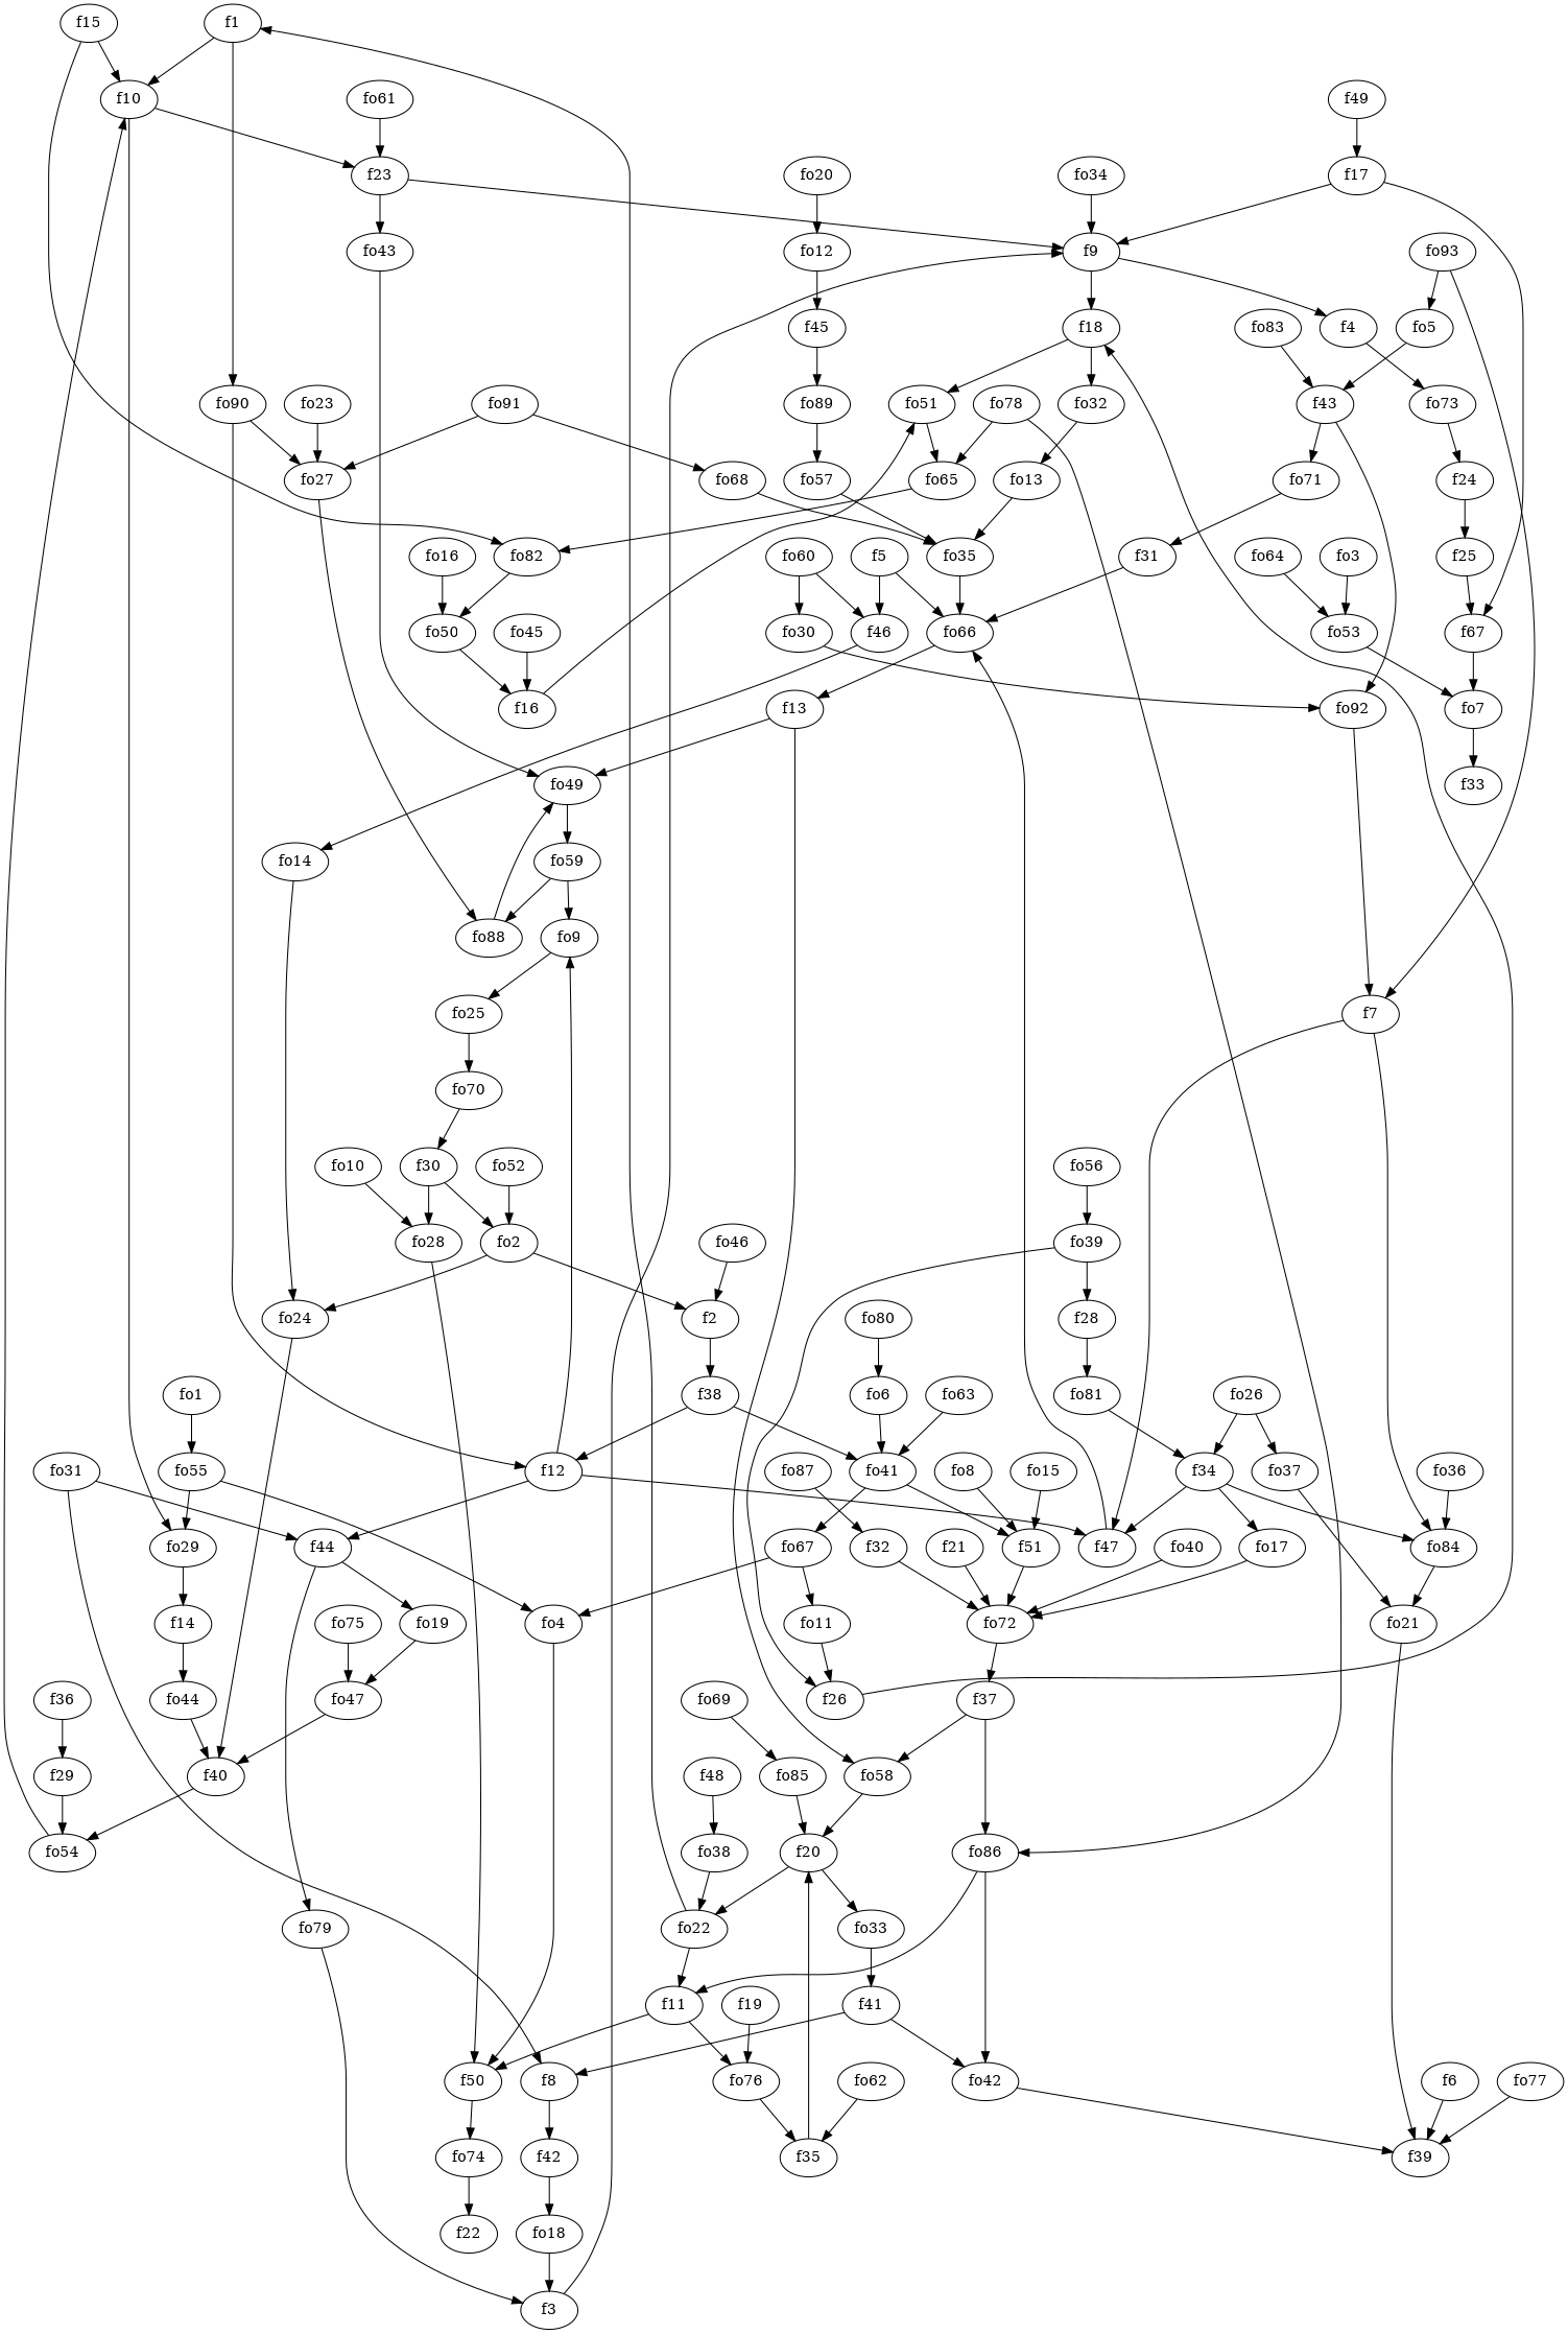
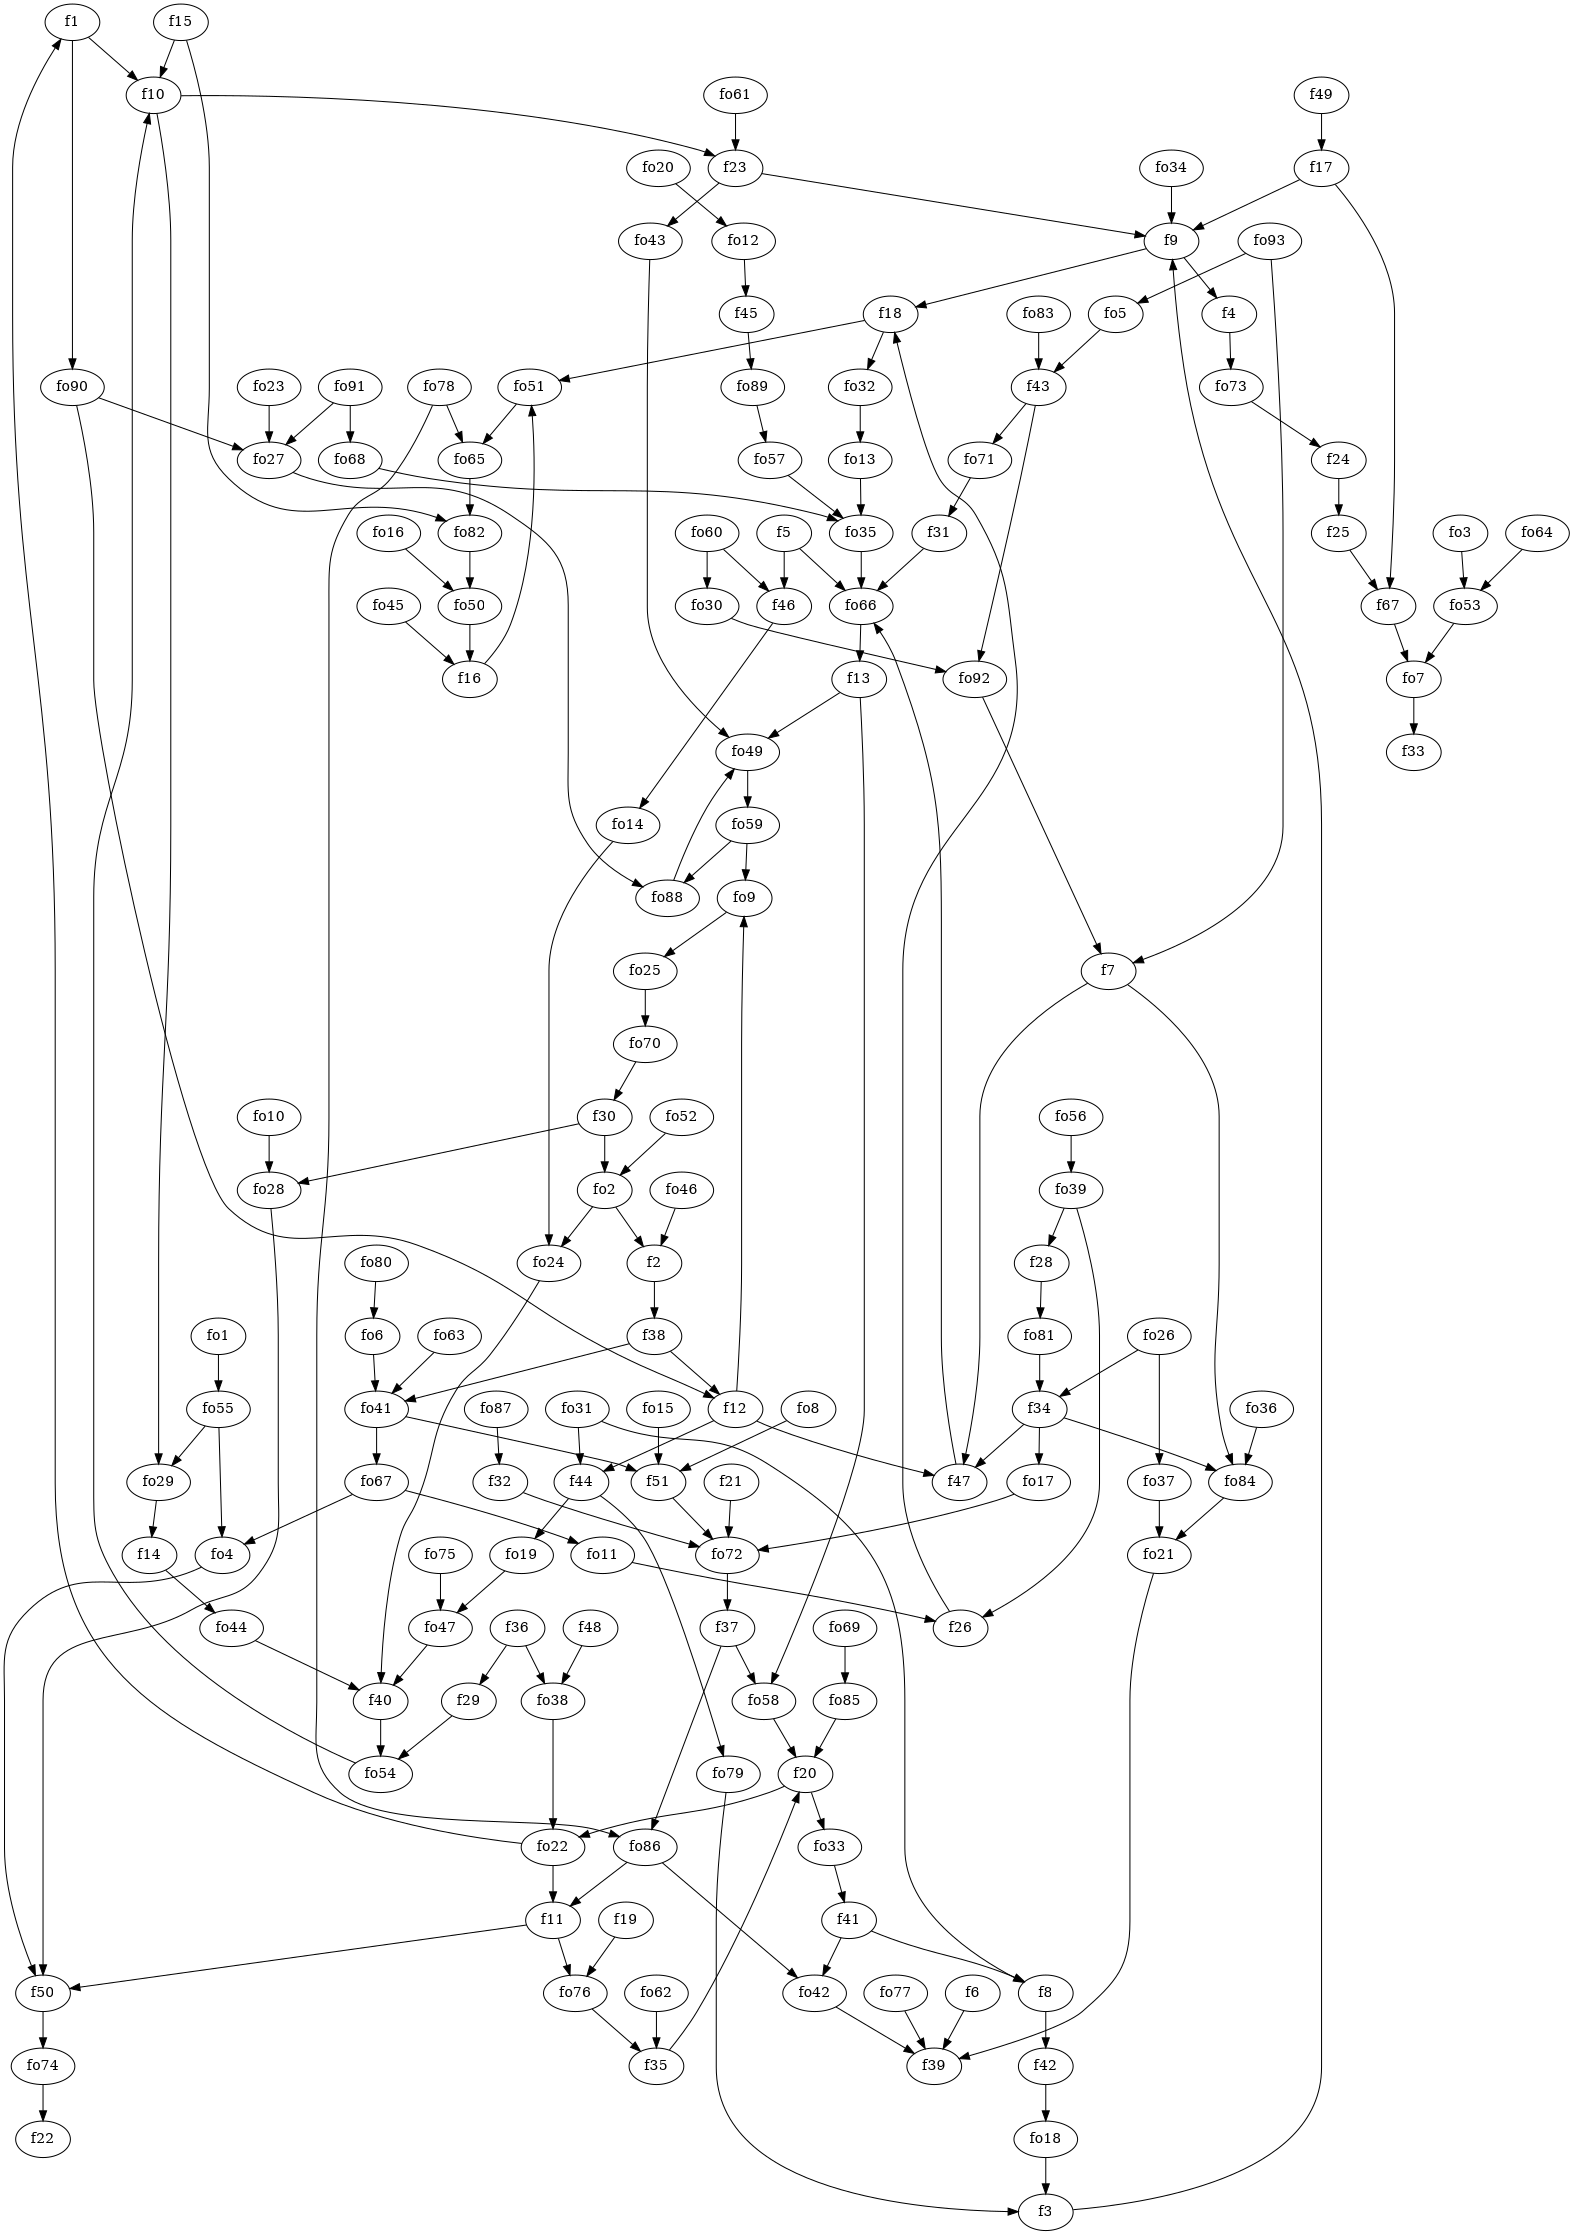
  strict digraph {
    edge [weight=2]
    f1
    f10
    fo90
    f23
    fo29
    f12
    fo27
    f2
    f38
    fo41
    f3
    f9
    f4
    f18
    fo73
    f24
    f5
    f46
    fo66
    fo14
    f13
    f6
    f39
    f7
    f47
    fo84
    fo21
    f8
    f42
    fo18
    fo51
    fo32
    fo43
    f14
    f11
    f50
    fo76
    fo74
    f44
    fo9
    fo19
    fo79
    fo25
    fo49
    fo58
    fo59
    f20
    fo44
    f40
    f15
    fo82
    fo50
    f16
    fo65
    f17
    n56 [label=f67]
    fo7
    fo13
    f19
    f35
    fo22
    fo33
    f41
    f21
    fo72
    f37
    f25
    f26
    f33
    f28
    fo81
    f34
    f29
    fo54
    f30
    fo2
    fo28
    fo24
    f31
    f32
    fo17
    f36
    fo38
    fo86
    fo42
    f51
    fo67
    f43
    fo71
    fo92
    fo47
    f45
    fo89
    fo57
    f48
    f49
    f22
    fo1
    fo55
    fo4
    fo3
    fo53
    fo5
    fo6
    fo8
    fo70
    fo10
    fo11
    fo12
    fo35
    fo15
    fo16
    fo20
    fo23
    fo88
    fo26
    fo37
    fo30
    fo31
    fo34
    fo36
    fo39
-   fo40
    fo45
    fo46
    fo52
    fo56
    fo60
    fo61
    fo62
    fo63
    fo64
    fo68
    fo69
    fo85
    fo75
    fo77
    fo78
    fo80
    fo83
    fo87
    fo91
    fo93
    f1 -> f10
    f1 -> fo90
    f10 -> f23
    f10 -> fo29
    fo90 -> f12
    fo90 -> fo27
    f23 -> f9
    f23 -> fo43
    fo29 -> f14
    f12 -> f47
    f12 -> f44
    f12 -> fo9
    fo27 -> fo88
    f2 -> f38
    f38 -> f12
    f38 -> fo41
    fo41 -> f51
    fo41 -> fo67
    f3 -> f9
    f9 -> f4
    f9 -> f18
    f4 -> fo73
    f18 -> fo51
    f18 -> fo32
    fo73 -> f24
    f24 -> f25
    f5 -> f46
    f5 -> fo66
    f46 -> fo14
    fo66 -> f13
    fo14 -> fo24
    f13 -> fo49
    f13 -> fo58
    f6 -> f39
    f7 -> f47
    f7 -> fo84
    f47 -> fo66
    fo84 -> fo21
    fo21 -> f39
    f8 -> f42
    f42 -> fo18
    fo18 -> f3
    fo51 -> fo65
    fo32 -> fo13
    fo43 -> fo49
    f14 -> fo44
    f11 -> f50
    f11 -> fo76
    f50 -> fo74
    fo76 -> f35
    fo74 -> f22
    f44 -> fo19
    f44 -> fo79
    fo9 -> fo25
    fo19 -> fo47
    fo79 -> f3
    fo25 -> fo70
    fo49 -> fo59
    fo58 -> f20
    fo59 -> fo9
    fo59 -> fo88
    f20 -> fo22
    f20 -> fo33
    fo44 -> f40
    f40 -> fo54
    f15 -> f10
    f15 -> fo82
    fo82 -> fo50
    fo50 -> f16
    f16 -> fo51
    fo65 -> fo82
    f17 -> f9
    f17 -> n56
    n56 -> fo7
    fo7 -> f33
    fo13 -> fo35
    f19 -> fo76
    f35 -> f20
    fo22 -> f1
    fo22 -> f11
    fo33 -> f41
    f41 -> f8
    f41 -> fo42
    f21 -> fo72
    fo72 -> f37
    f37 -> fo58
    f37 -> fo86
    f25 -> n56
    f26 -> f18
    f28 -> fo81
    fo81 -> f34
    f34 -> f47
    f34 -> fo84
    f34 -> fo17
    f29 -> fo54
    fo54 -> f10
    f30 -> fo2
    f30 -> fo28
    fo2 -> f2
    fo2 -> fo24
    fo28 -> f50
    fo24 -> f40
    f31 -> fo66
    f32 -> fo72
    fo17 -> fo72
    f36 -> f29
+   f36 -> fo38
    fo38 -> fo22
    fo86 -> f11
    fo86 -> fo42
    fo42 -> f39
    f51 -> fo72
    fo67 -> fo4
    fo67 -> fo11
    f43 -> fo71
    f43 -> fo92
    fo71 -> f31
    fo92 -> f7
    fo47 -> f40
    f45 -> fo89
    fo89 -> fo57
    fo57 -> fo35
    f48 -> fo38
    f49 -> f17
    fo1 -> fo55
    fo55 -> fo29
    fo55 -> fo4
    fo4 -> f50
    fo3 -> fo53
    fo53 -> fo7
    fo5 -> f43
    fo6 -> fo41
    fo8 -> f51
    fo70 -> f30
    fo10 -> fo28
    fo11 -> f26
    fo12 -> f45
    fo35 -> fo66
    fo15 -> f51
    fo16 -> fo50
    fo20 -> fo12
    fo23 -> fo27
    fo88 -> fo49
    fo26 -> f34
    fo26 -> fo37
    fo37 -> fo21
    fo30 -> fo92
    fo31 -> f8
    fo31 -> f44
    fo34 -> f9
    fo36 -> fo84
    fo39 -> f26
    fo39 -> f28
-   fo40 -> fo72
    fo45 -> f16
    fo46 -> f2
    fo52 -> fo2
    fo56 -> fo39
    fo60 -> f46
    fo60 -> fo30
    fo61 -> f23
    fo62 -> f35
    fo63 -> fo41
    fo64 -> fo53
    fo68 -> fo35
    fo69 -> fo85
    fo85 -> f20
    fo75 -> fo47
    fo77 -> f39
    fo78 -> fo65
    fo78 -> fo86
    fo80 -> fo6
    fo83 -> f43
    fo87 -> f32
    fo91 -> fo27
    fo91 -> fo68
    fo93 -> f7
    fo93 -> fo5
  }
